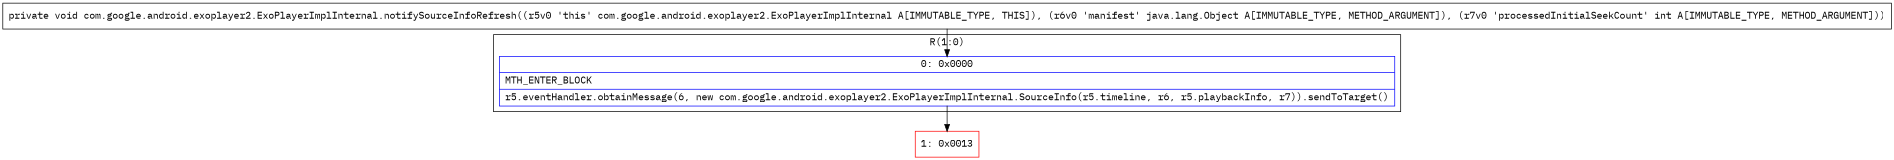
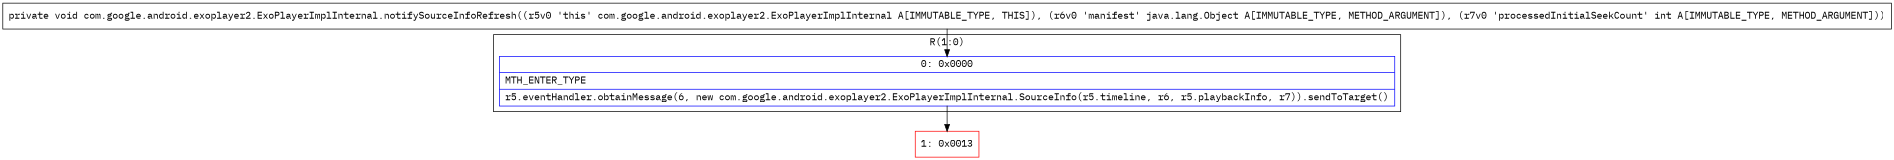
  digraph {
    fontname="IBM Plex Mono"
    node [shape=record fontname="IBM Plex Mono"]
    edge [fontname="IBM Plex Mono"]
-   n1 [color=blue label="{0\:\ 0x0000|MTH_ENTER_BLOCK\l|r5.eventHandler.obtainMessage(6, new com.google.android.exoplayer2.ExoPlayerImplInternal.SourceInfo(r5.timeline, r6, r5.playbackInfo, r7)).sendToTarget()\l}"]
+   n1 [color=blue label="{0\:\ 0x0000|MTH_ENTER_TYPE\l|r5.eventHandler.obtainMessage(6, new com.google.android.exoplayer2.ExoPlayerImplInternal.SourceInfo(r5.timeline, r6, r5.playbackInfo, r7)).sendToTarget()\l}"]
    n2 [color=red label="{1\:\ 0x0013}"]
    n3 [label="{private void com.google.android.exoplayer2.ExoPlayerImplInternal.notifySourceInfoRefresh((r5v0 'this' com.google.android.exoplayer2.ExoPlayerImplInternal A[IMMUTABLE_TYPE, THIS]), (r6v0 'manifest' java.lang.Object A[IMMUTABLE_TYPE, METHOD_ARGUMENT]), (r7v0 'processedInitialSeekCount' int A[IMMUTABLE_TYPE, METHOD_ARGUMENT])) }"]
    subgraph cluster_1 {
      label="R(1:0)"
      n1
    }
    n1 -> n2
    n3 -> n1
  }
